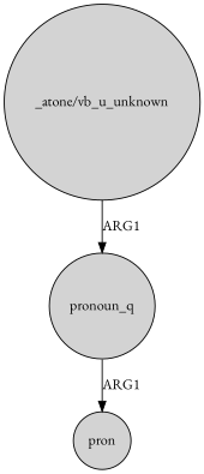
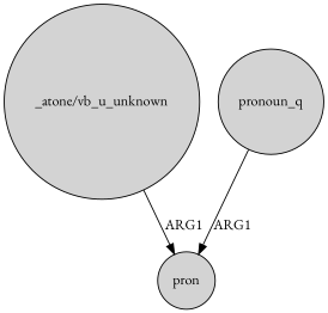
  digraph {
    fontname="EB Garamond"
    node [fontname="EB Garamond" shape=circle style=filled]
    edge [fontname="EB Garamond"]
    "_atone/vb_u_unknown"
    pron
    pronoun_q
-   "_atone/vb_u_unknown" -> pronoun_q [label=ARG1]
+   "_atone/vb_u_unknown" -> pron [label=ARG1]
    pronoun_q -> pron [label=ARG1]
  }
